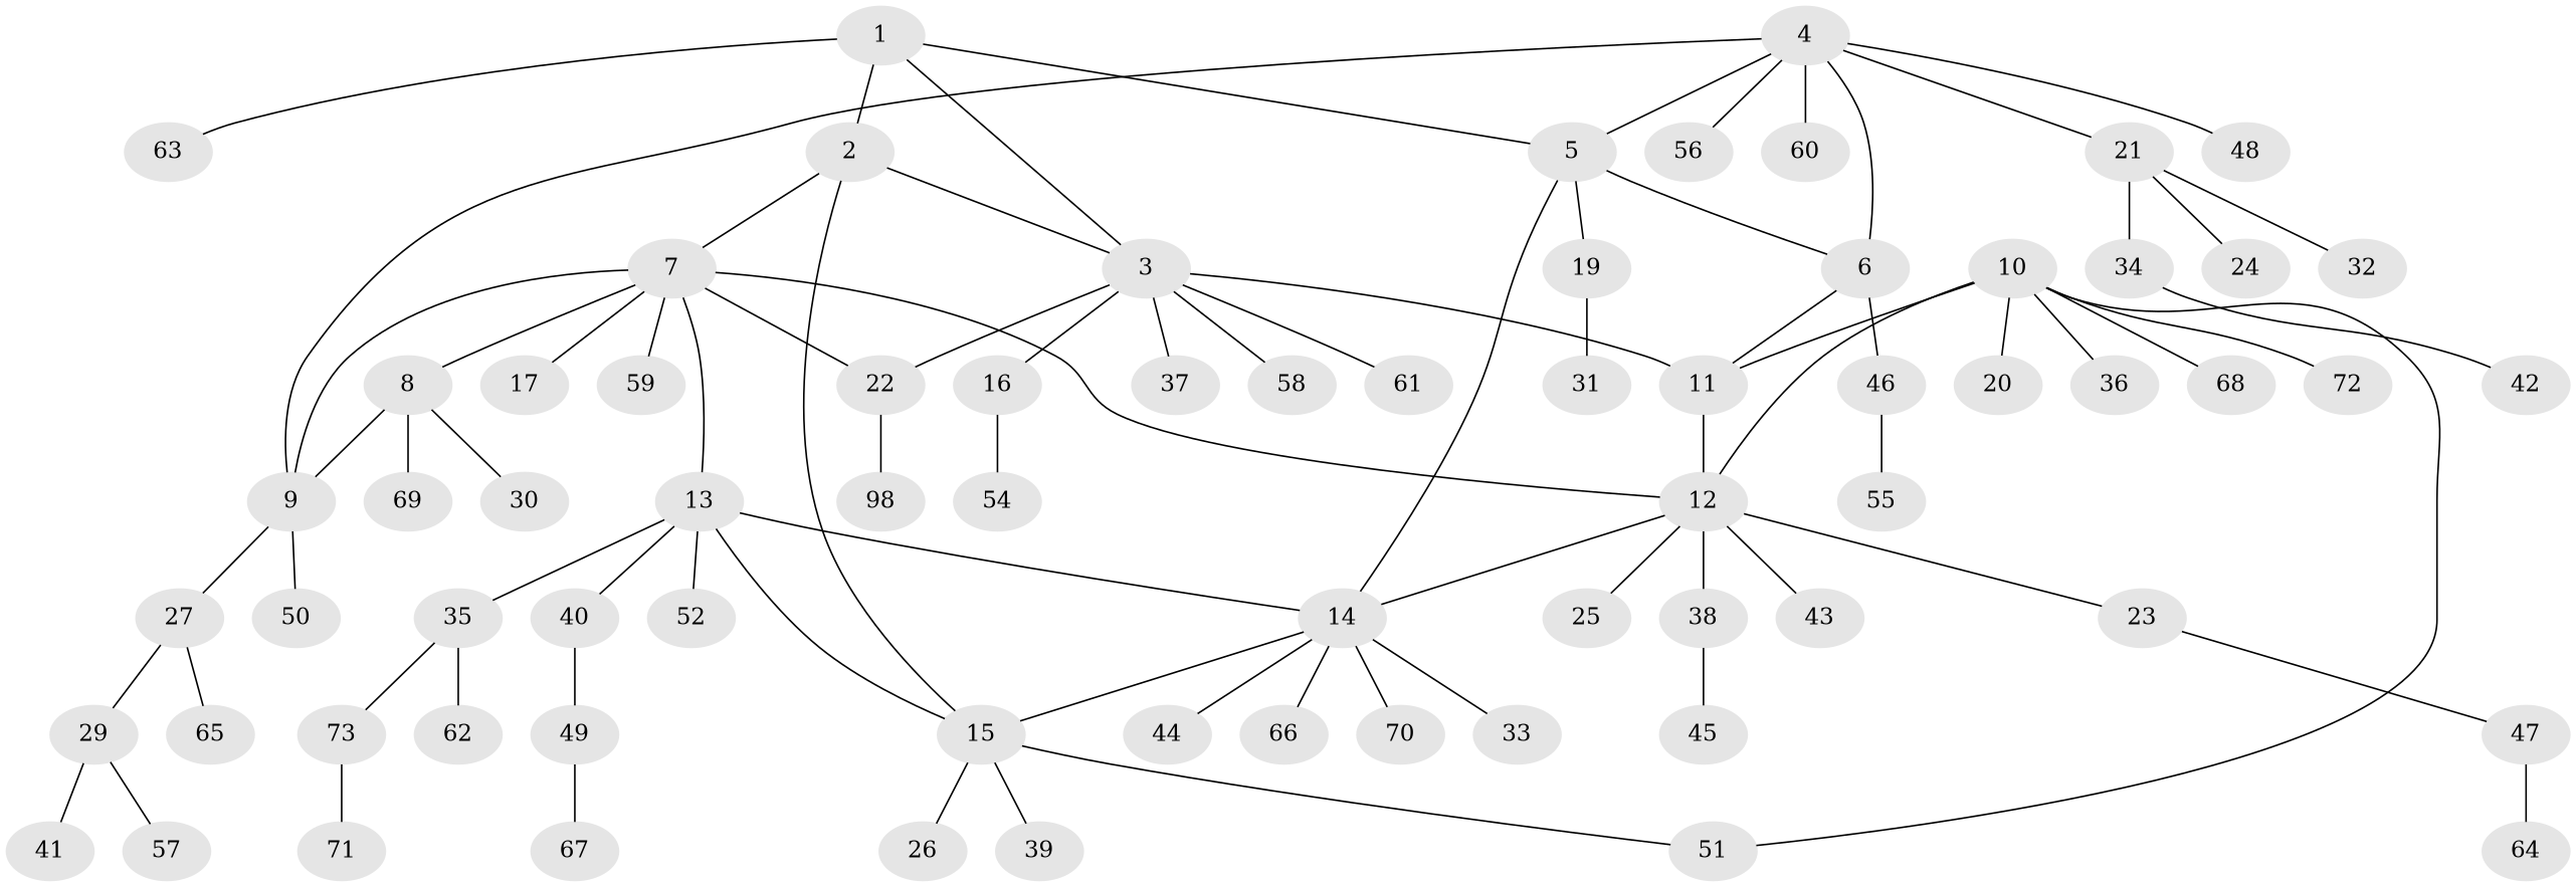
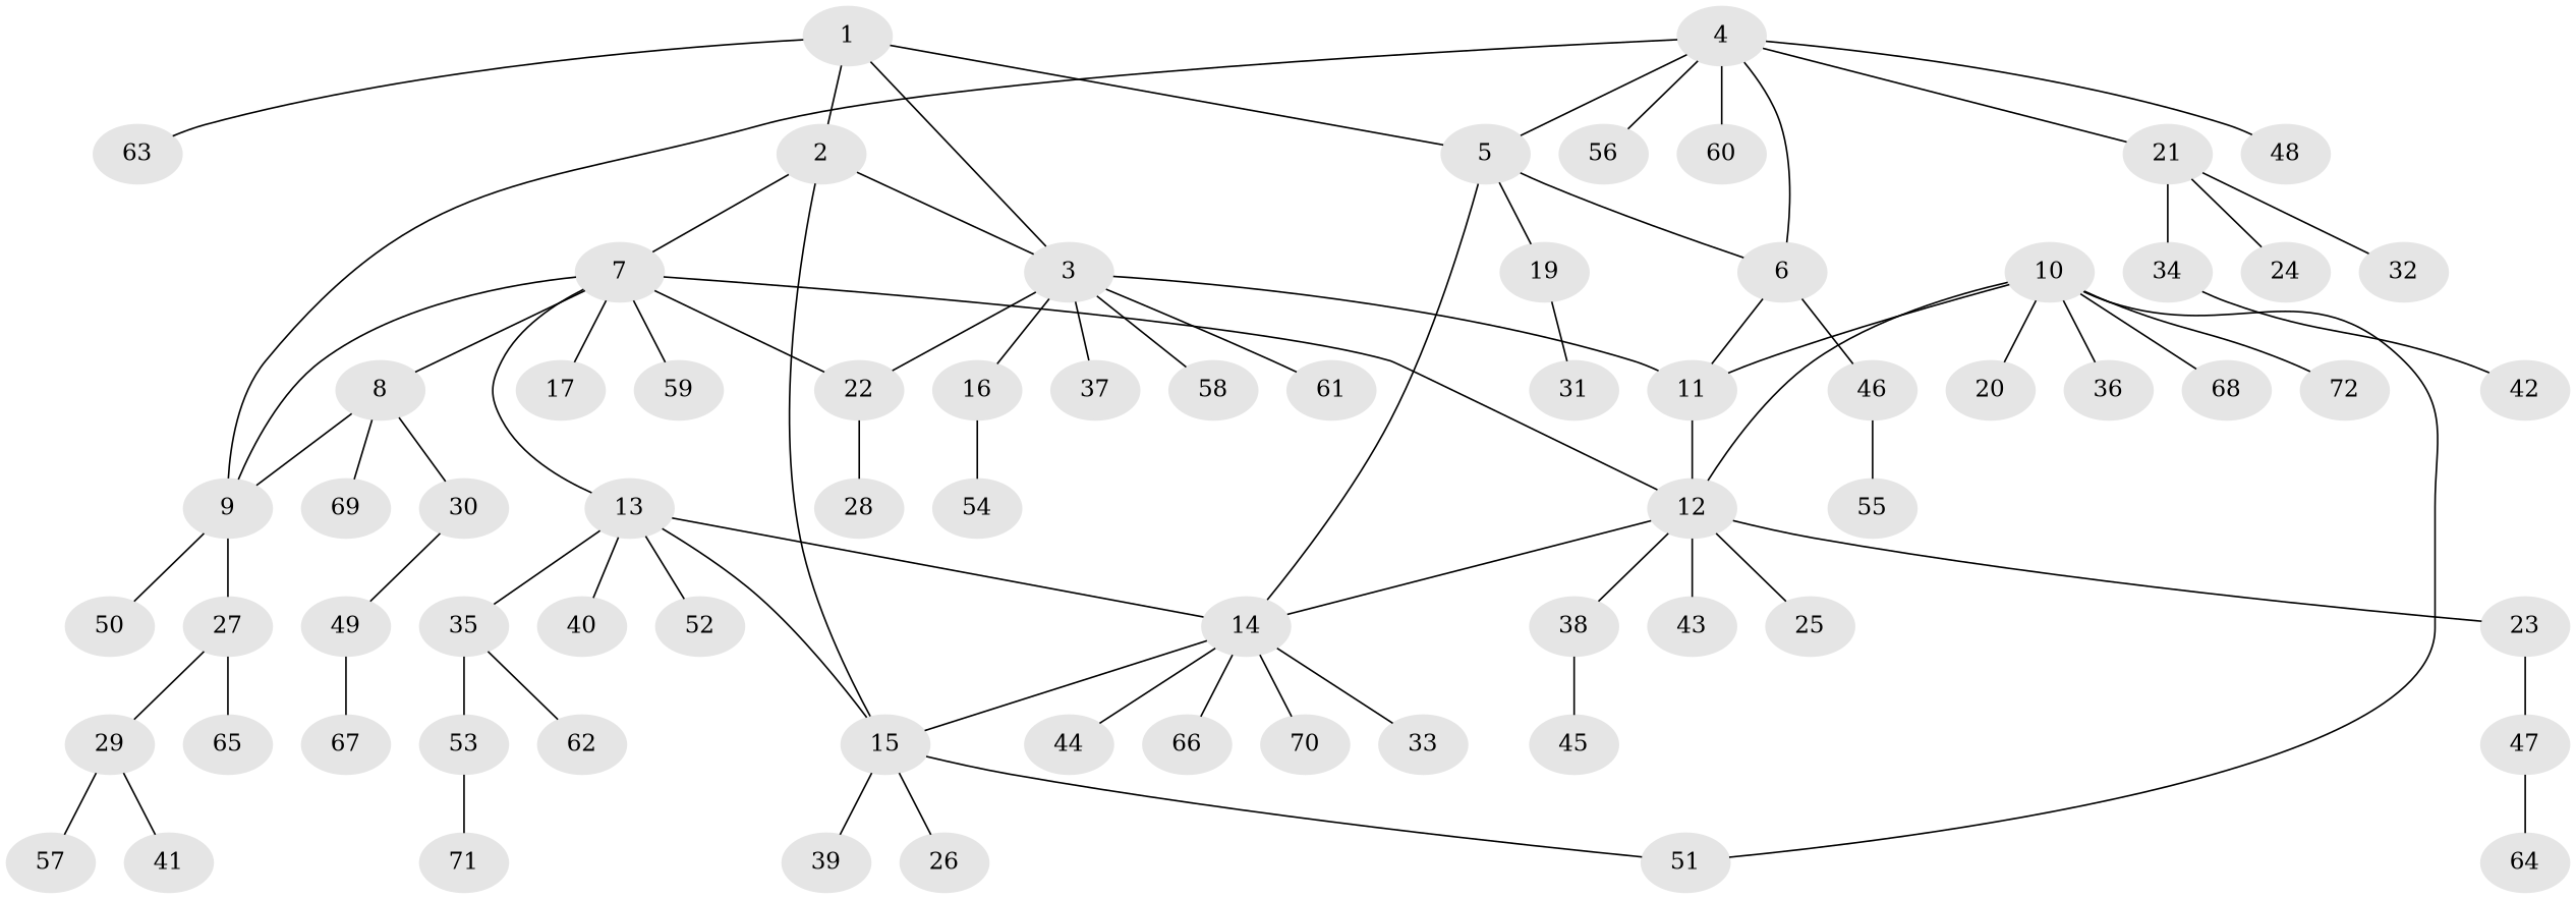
  graph {
    node [color=gray90 style=filled]
    1
    2
    3
    5
    63
    7
    15
    11
    16
    22
    37
    58
    61
    6
    14
    19
    9
    8
    12
    13
    17
    59
    51
    26
    39
    54
-   28 [label=98]
+   28
    4
    21
    48
    56
    60
    46
    27
    50
    24
    32
    34
    33
    44
    66
    70
    31
    55
    30
    69
    23
    25
    38
    43
    35
    40
    52
    29
    65
    10
    20
    36
    68
    72
    47
    45
-   53 [label=73]
+   53
    62
    49
    42
    64
    41
    57
    71
    67
    1 -- 2
    1 -- 3
    1 -- 5
    1 -- 63
    2 -- 3
    2 -- 7
    2 -- 15
    3 -- 11
    3 -- 16
    3 -- 22
    3 -- 37
    3 -- 58
    3 -- 61
    5 -- 6
    5 -- 14
    5 -- 19
    7 -- 22
    7 -- 9
    7 -- 8
    7 -- 12
    7 -- 13
    7 -- 17
    7 -- 59
    15 -- 51
    15 -- 26
    15 -- 39
    11 -- 12
    16 -- 54
    22 -- 28
    6 -- 11
    6 -- 46
    14 -- 15
    14 -- 33
    14 -- 44
    14 -- 66
    14 -- 70
    19 -- 31
    9 -- 27
    9 -- 50
    8 -- 9
    8 -- 30
    8 -- 69
    12 -- 14
    12 -- 23
    12 -- 25
    12 -- 38
    12 -- 43
    13 -- 15
    13 -- 14
    13 -- 35
    13 -- 40
    13 -- 52
    4 -- 5
    4 -- 6
    4 -- 9
    4 -- 21
    4 -- 48
    4 -- 56
    4 -- 60
    21 -- 24
    21 -- 32
    21 -- 34
    46 -- 55
    27 -- 29
    27 -- 65
    34 -- 42
    23 -- 47
    38 -- 45
    35 -- 53
    35 -- 62
-   40 -- 49
+   30 -- 49
    29 -- 41
    29 -- 57
    10 -- 11
    10 -- 12
    10 -- 51
    10 -- 20
    10 -- 36
    10 -- 68
    10 -- 72
    47 -- 64
    53 -- 71
    49 -- 67
  }
